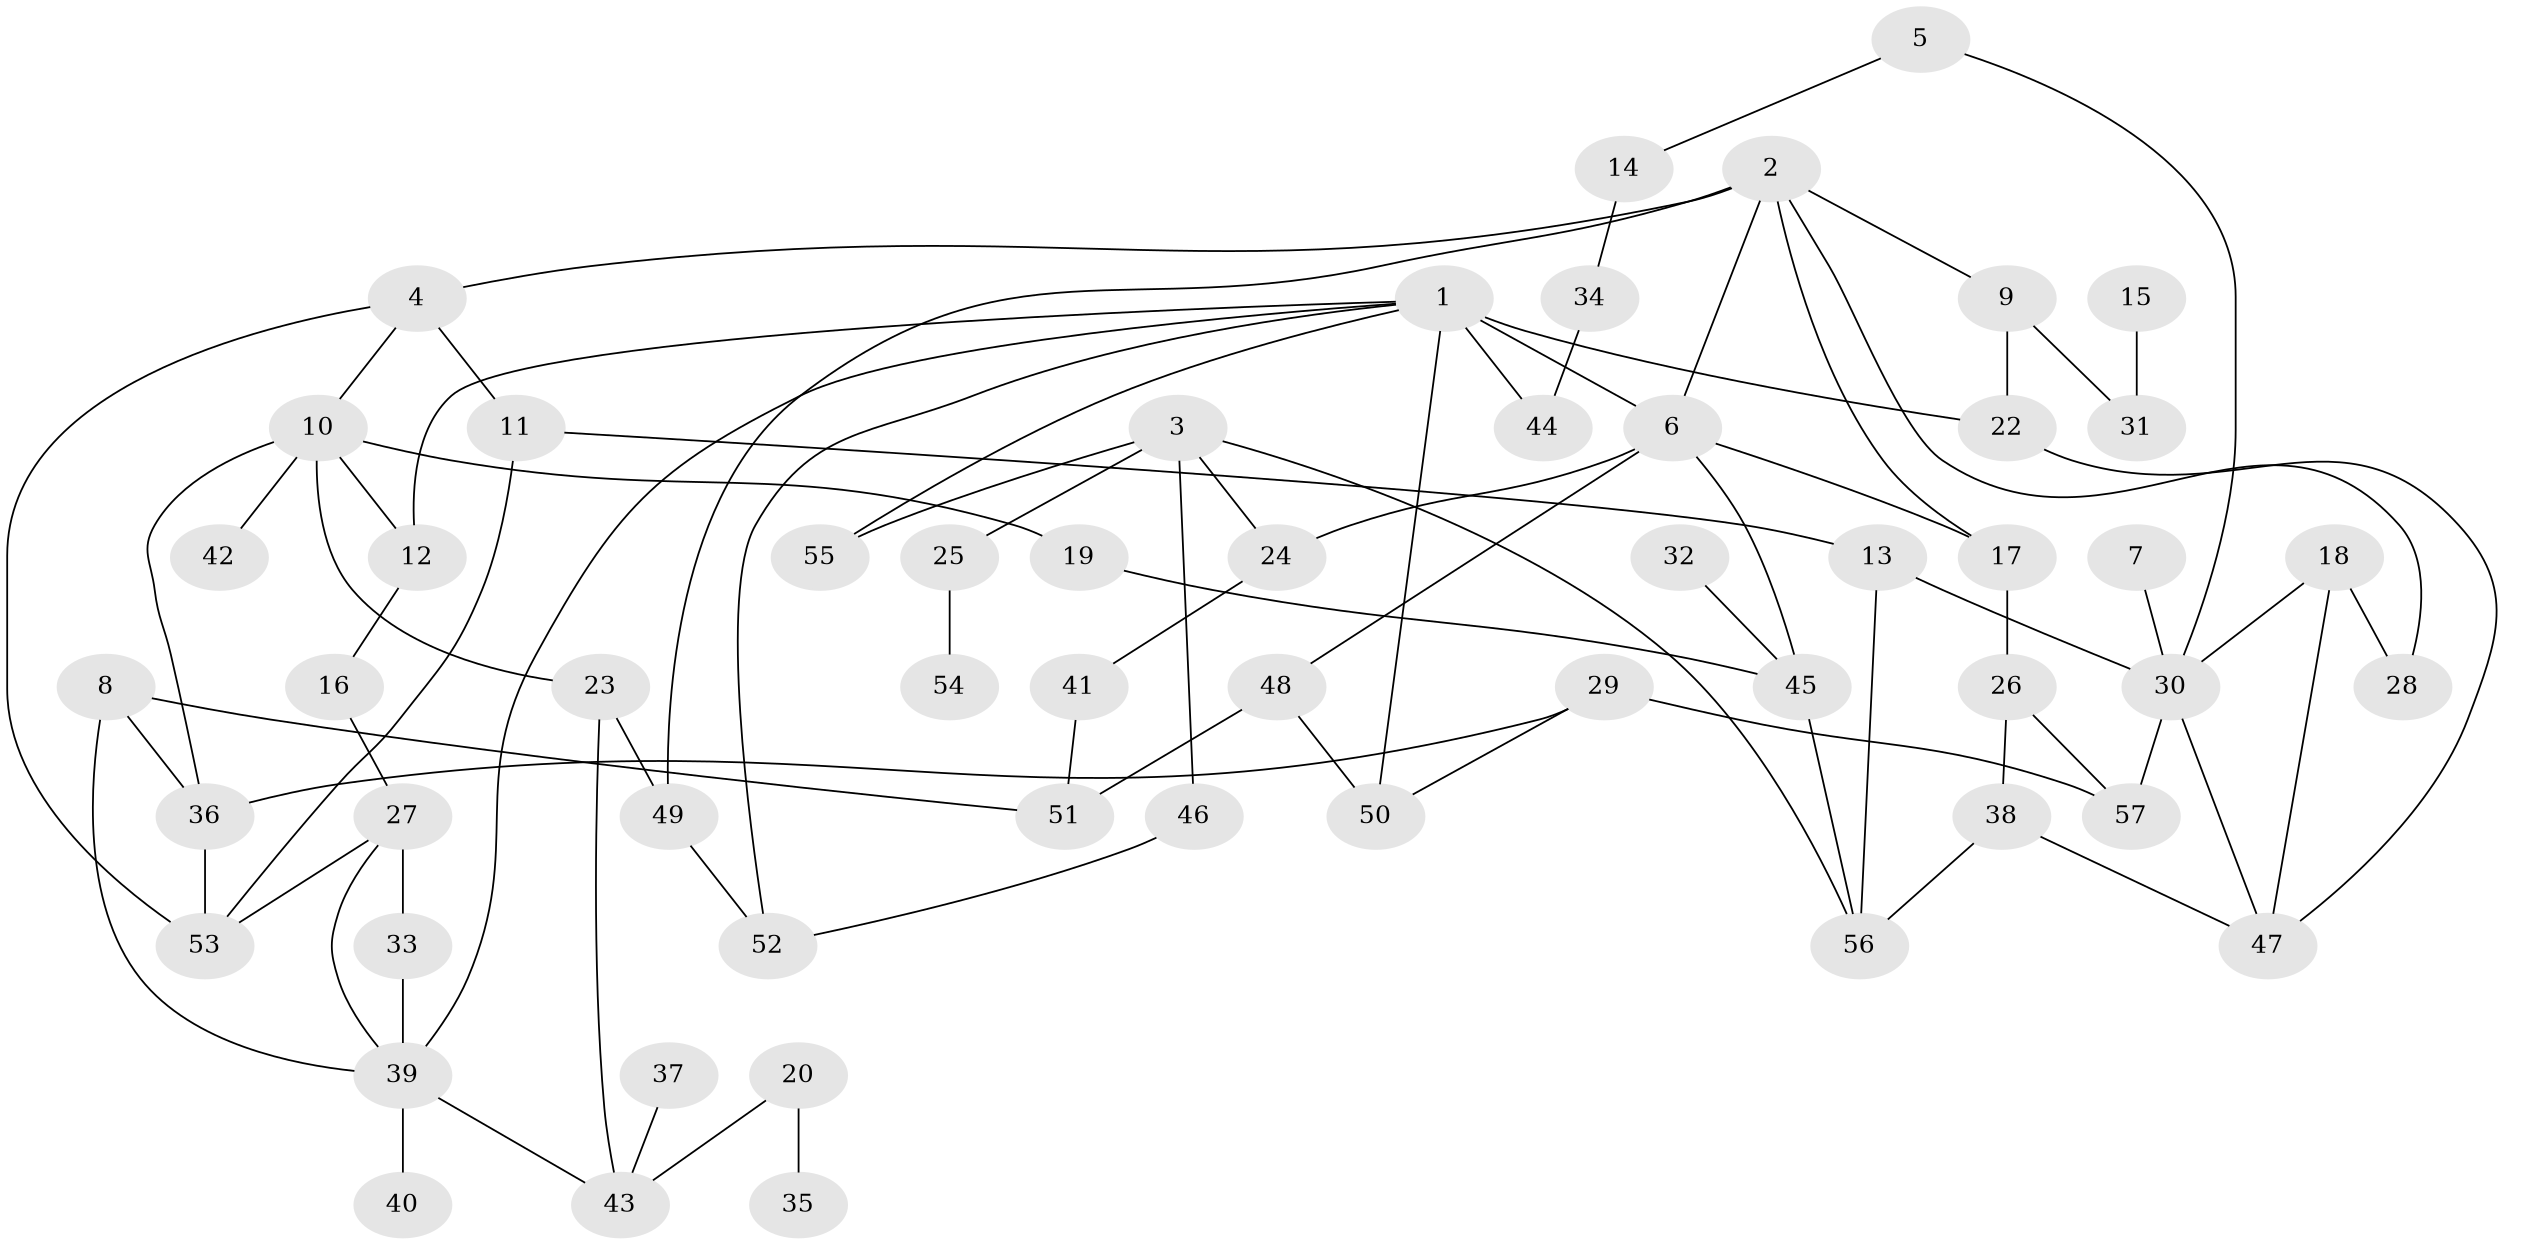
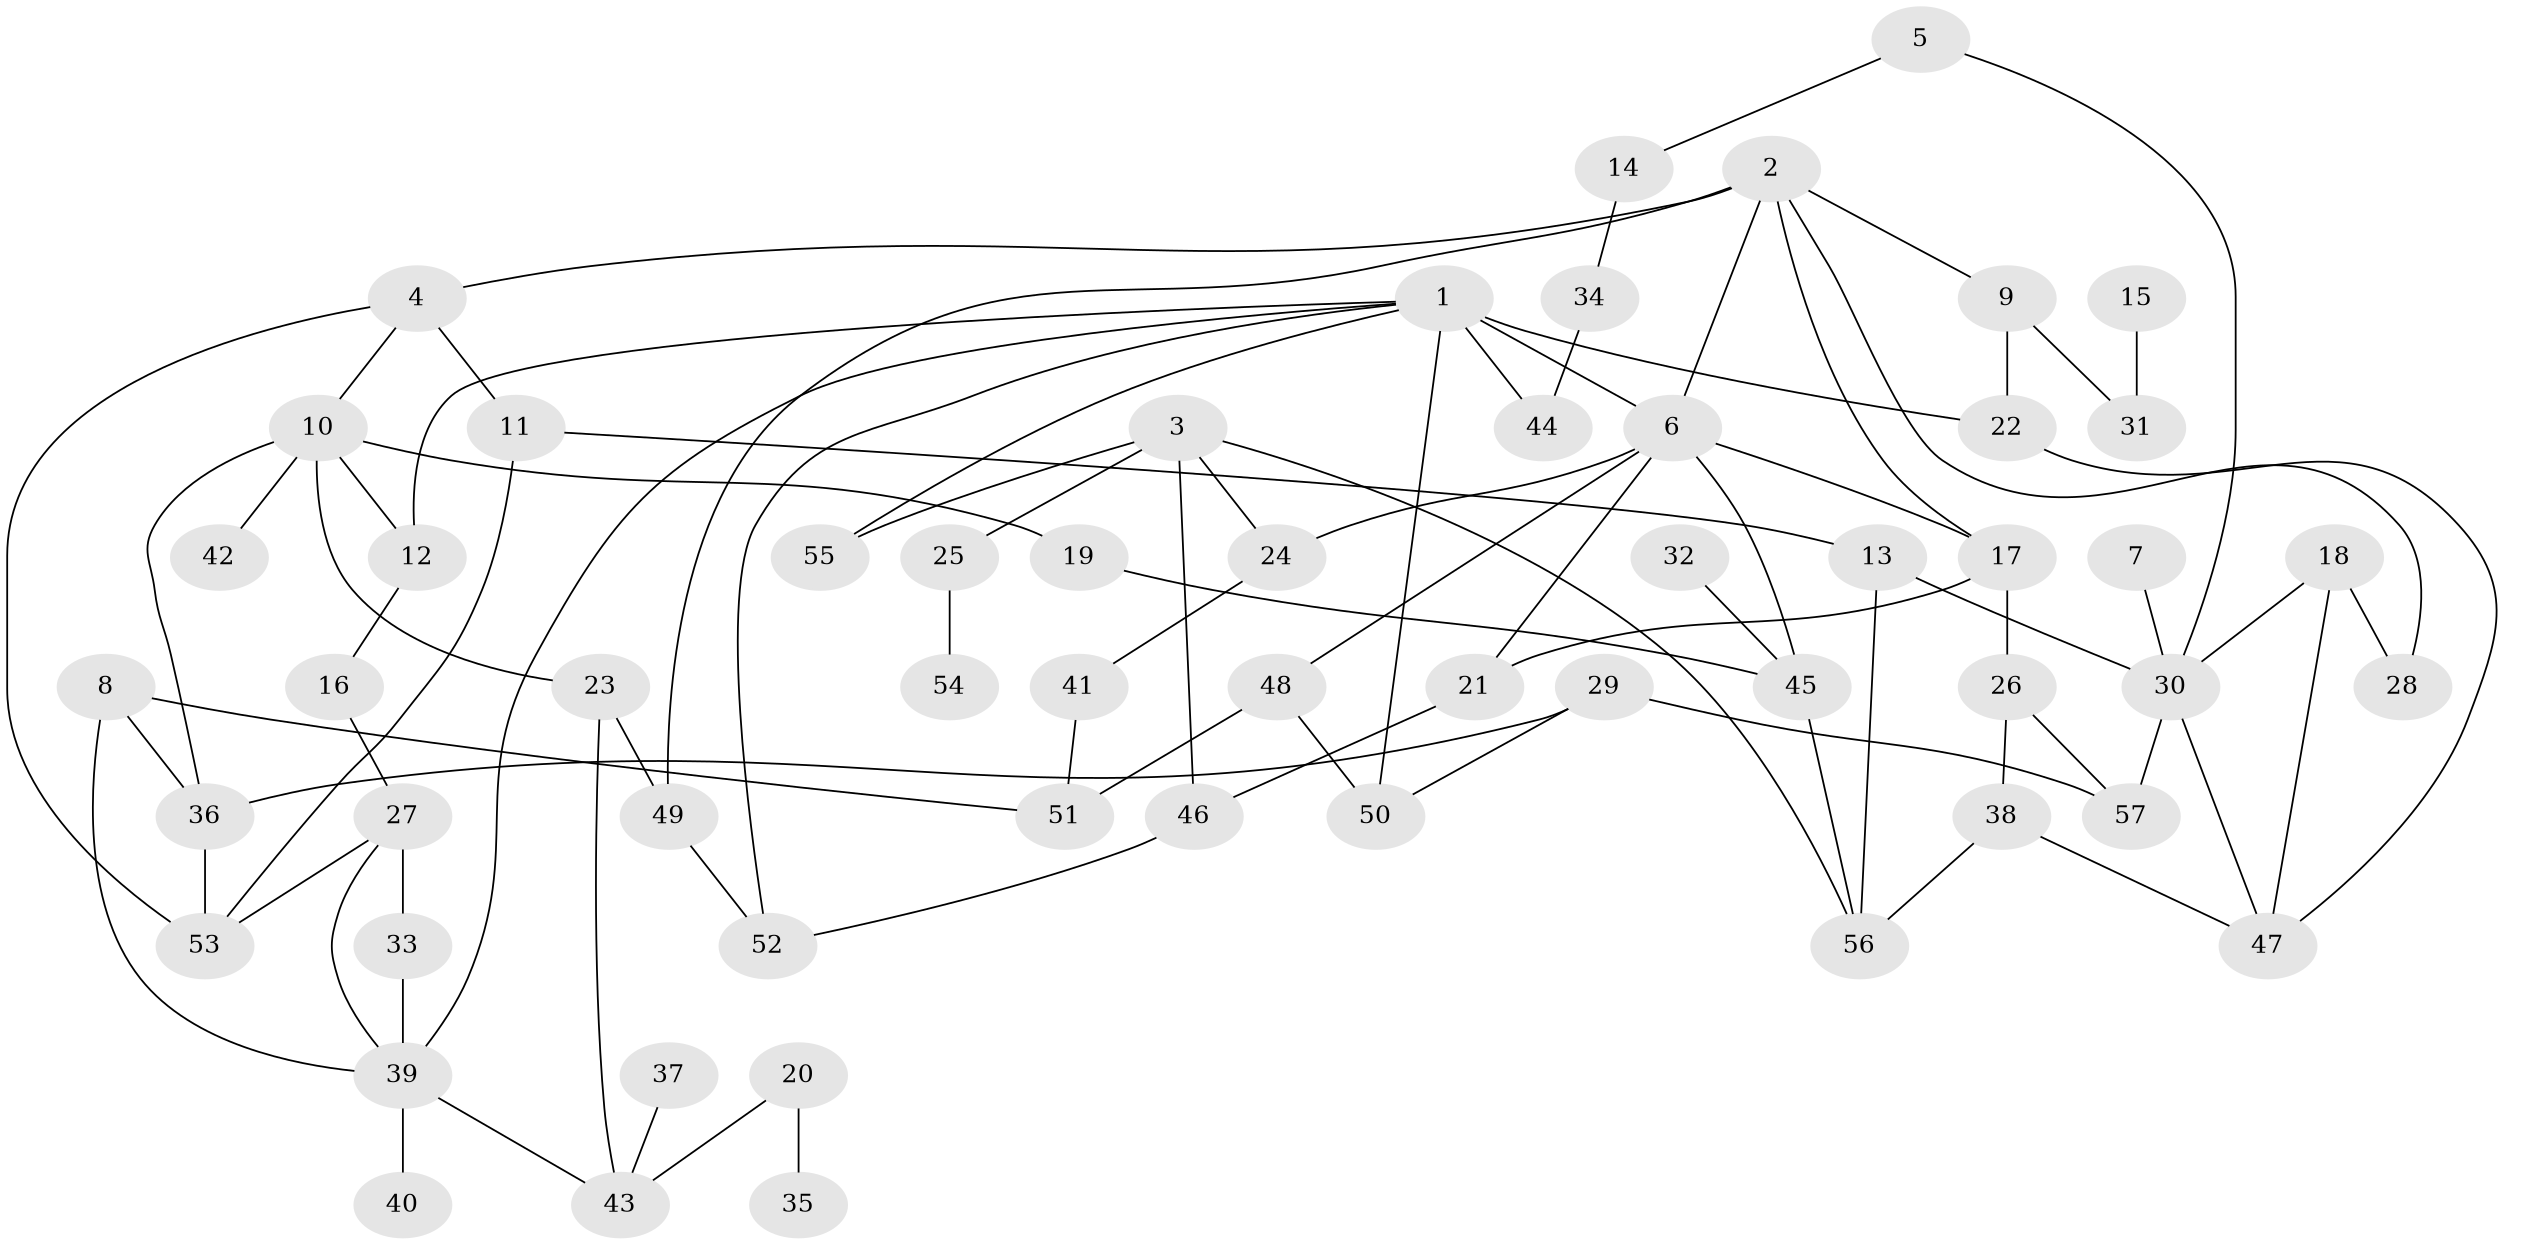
  graph {
    node [color=gray90 style=filled]
    edge [weight=1.0]
    1
    6
    12
    22
    39
    44
    50
    52
    55
    17
    24
+   21
    45
    48
    16
    47
    43
    40
    46
    2
    4
    9
    28
    49
    10
    11
    53
    31
    26
    3
    25
    56
    41
    54
    36
    19
    23
    42
    13
    5
    14
    30
    34
    57
    51
    7
    8
    27
    15
    33
    38
    18
    20
    35
    29
    32
    37
    1 -- 6
    1 -- 12
    1 -- 22 [weight=2.0]
    1 -- 39
    1 -- 44
    1 -- 50
    1 -- 52
    1 -- 55
    6 -- 17 [weight=2.0]
    6 -- 24 [weight=2.0]
+   6 -- 21
    6 -- 45
    6 -- 48
    12 -- 16
    22 -- 47
    39 -- 43
    39 -- 40
+   17 -- 21
    17 -- 26
    24 -- 41
+   21 -- 46 [weight=2.0]
    45 -- 56
    48 -- 50
    48 -- 51
    16 -- 27
    46 -- 52
    2 -- 6
    2 -- 17
    2 -- 4
    2 -- 9
    2 -- 28
    2 -- 49
    4 -- 10
    4 -- 11
    4 -- 53
    9 -- 22
    9 -- 31
    49 -- 52
    10 -- 12
    10 -- 36
    10 -- 19
    10 -- 23
    10 -- 42
    11 -- 53
    11 -- 13
    26 -- 57
    26 -- 38
    3 -- 55
    3 -- 24
    3 -- 46 [weight=2.0]
    3 -- 25
    3 -- 56
    25 -- 54
    41 -- 51
    36 -- 53
    19 -- 45
    23 -- 43
    23 -- 49
    13 -- 56
    13 -- 30
    5 -- 14
    5 -- 30
    14 -- 34
    30 -- 47
    30 -- 57
    34 -- 44
    7 -- 30
    8 -- 39
    8 -- 36
    8 -- 51
    27 -- 39
    27 -- 53
    27 -- 33
    15 -- 31
    33 -- 39
    38 -- 47
    38 -- 56
    18 -- 47
    18 -- 28
    18 -- 30
    20 -- 43
    20 -- 35
    29 -- 50
    29 -- 36
    29 -- 57
    32 -- 45
    37 -- 43
  }
